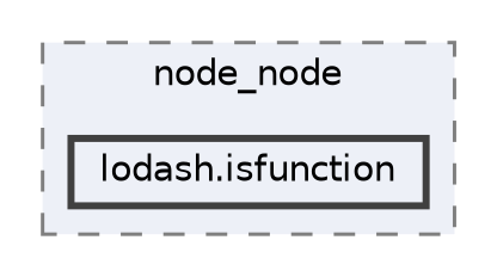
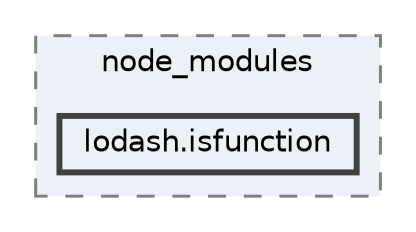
  digraph {
    compound=true
    n1 [color=grey25 fillcolor="#edf0f7" fontname=Helvetica fontsize=10 height=0.2 label="lodash.isfunction" shape=box style="filled,bold" width=0.4]
    subgraph cluster_1 {
      bgcolor="#edf0f7"
      fontname=Helvetica
      fontsize=10
-     label=node_node
+     label=node_modules
      pencolor=grey50
      style="filled,dashed"
      n1
    }
  }
